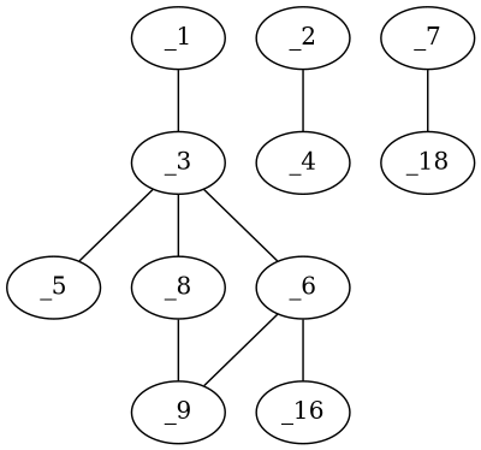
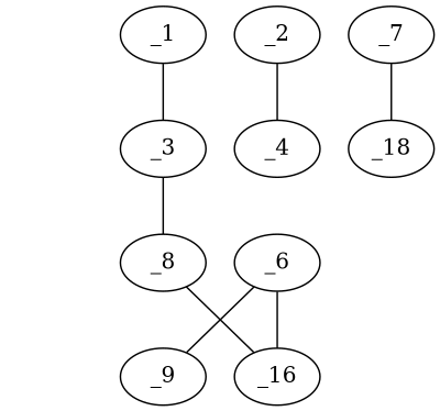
  graph {
    node [charge=0 chem=1 symbol="C  " x=4.5032 y=-1.0684]
    edge [valence=1]
    _1 [y=0.5194]
    _3 [chem=4 symbol="N  " y=-0.4806]
    _2 [x=5.3693 y=1.0194]
    _4 [chem=2 symbol="O  " x=5.3693 y=2.0194]
-   _5 [x=3.6942]
    _6 [x=5.3122]
    _8 [x=4.0032 y=-2.0194]
    _9 [x=6.2633 y=-0.7594]
    n9 [chem=4 label=_16 symbol="N  " x=5.0032 y=-2.0194]
    _7 [charge=1 chem=4 symbol="N  " x=2.7431 y=-0.7593]
    n11 [chem=2 label=_18 symbol="O  " x=2 y=-1.4285]
    _1 -- _3
-   _3 -- _5
-   _3 -- _6
    _3 -- _8 [valence=2]
    _2 -- _4
    _6 -- _9
    _6 -- n9 [valence=2]
-   _8 -- _9
+   _8 -- n9
    _7 -- n11 [valence=2]
  }
